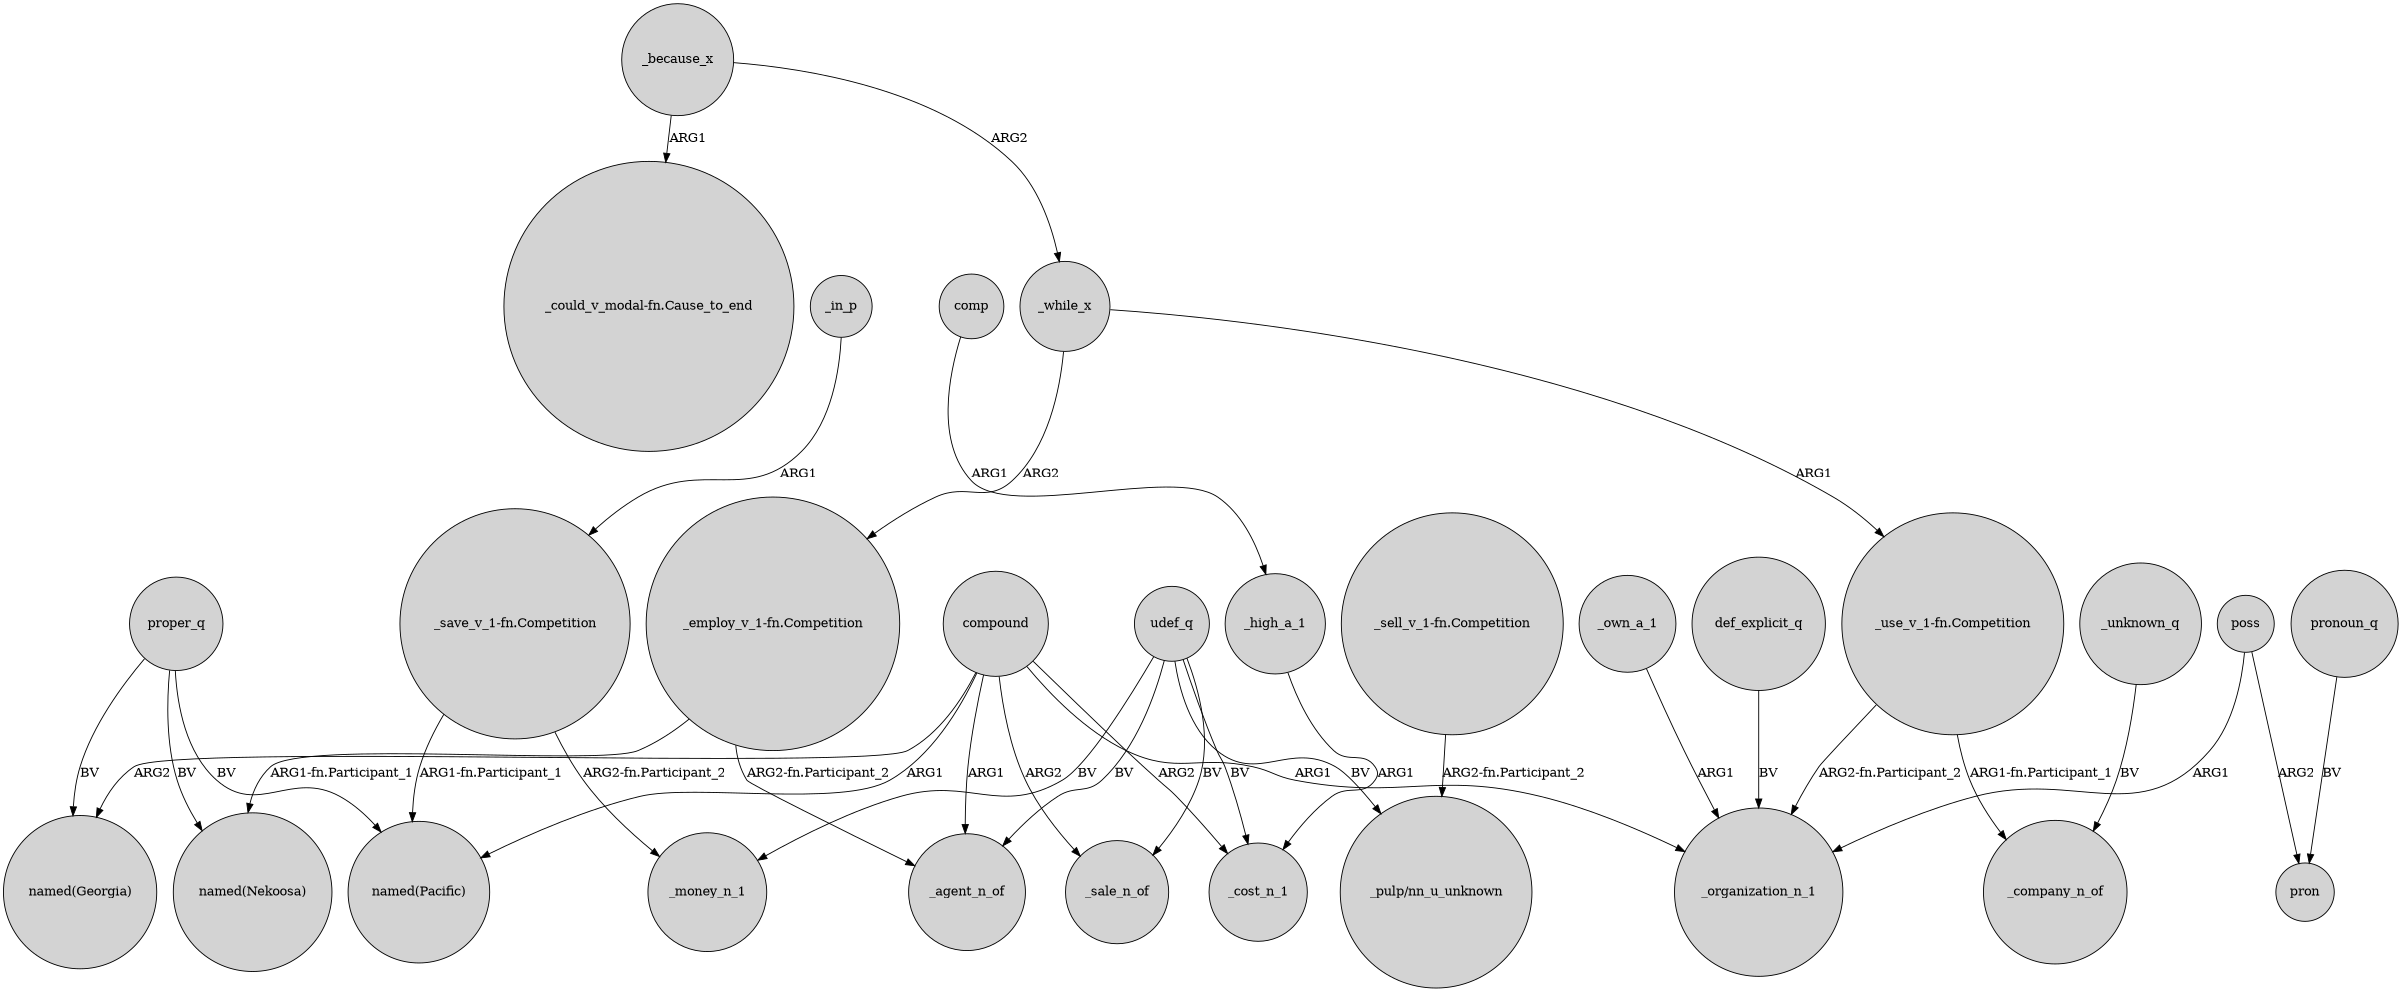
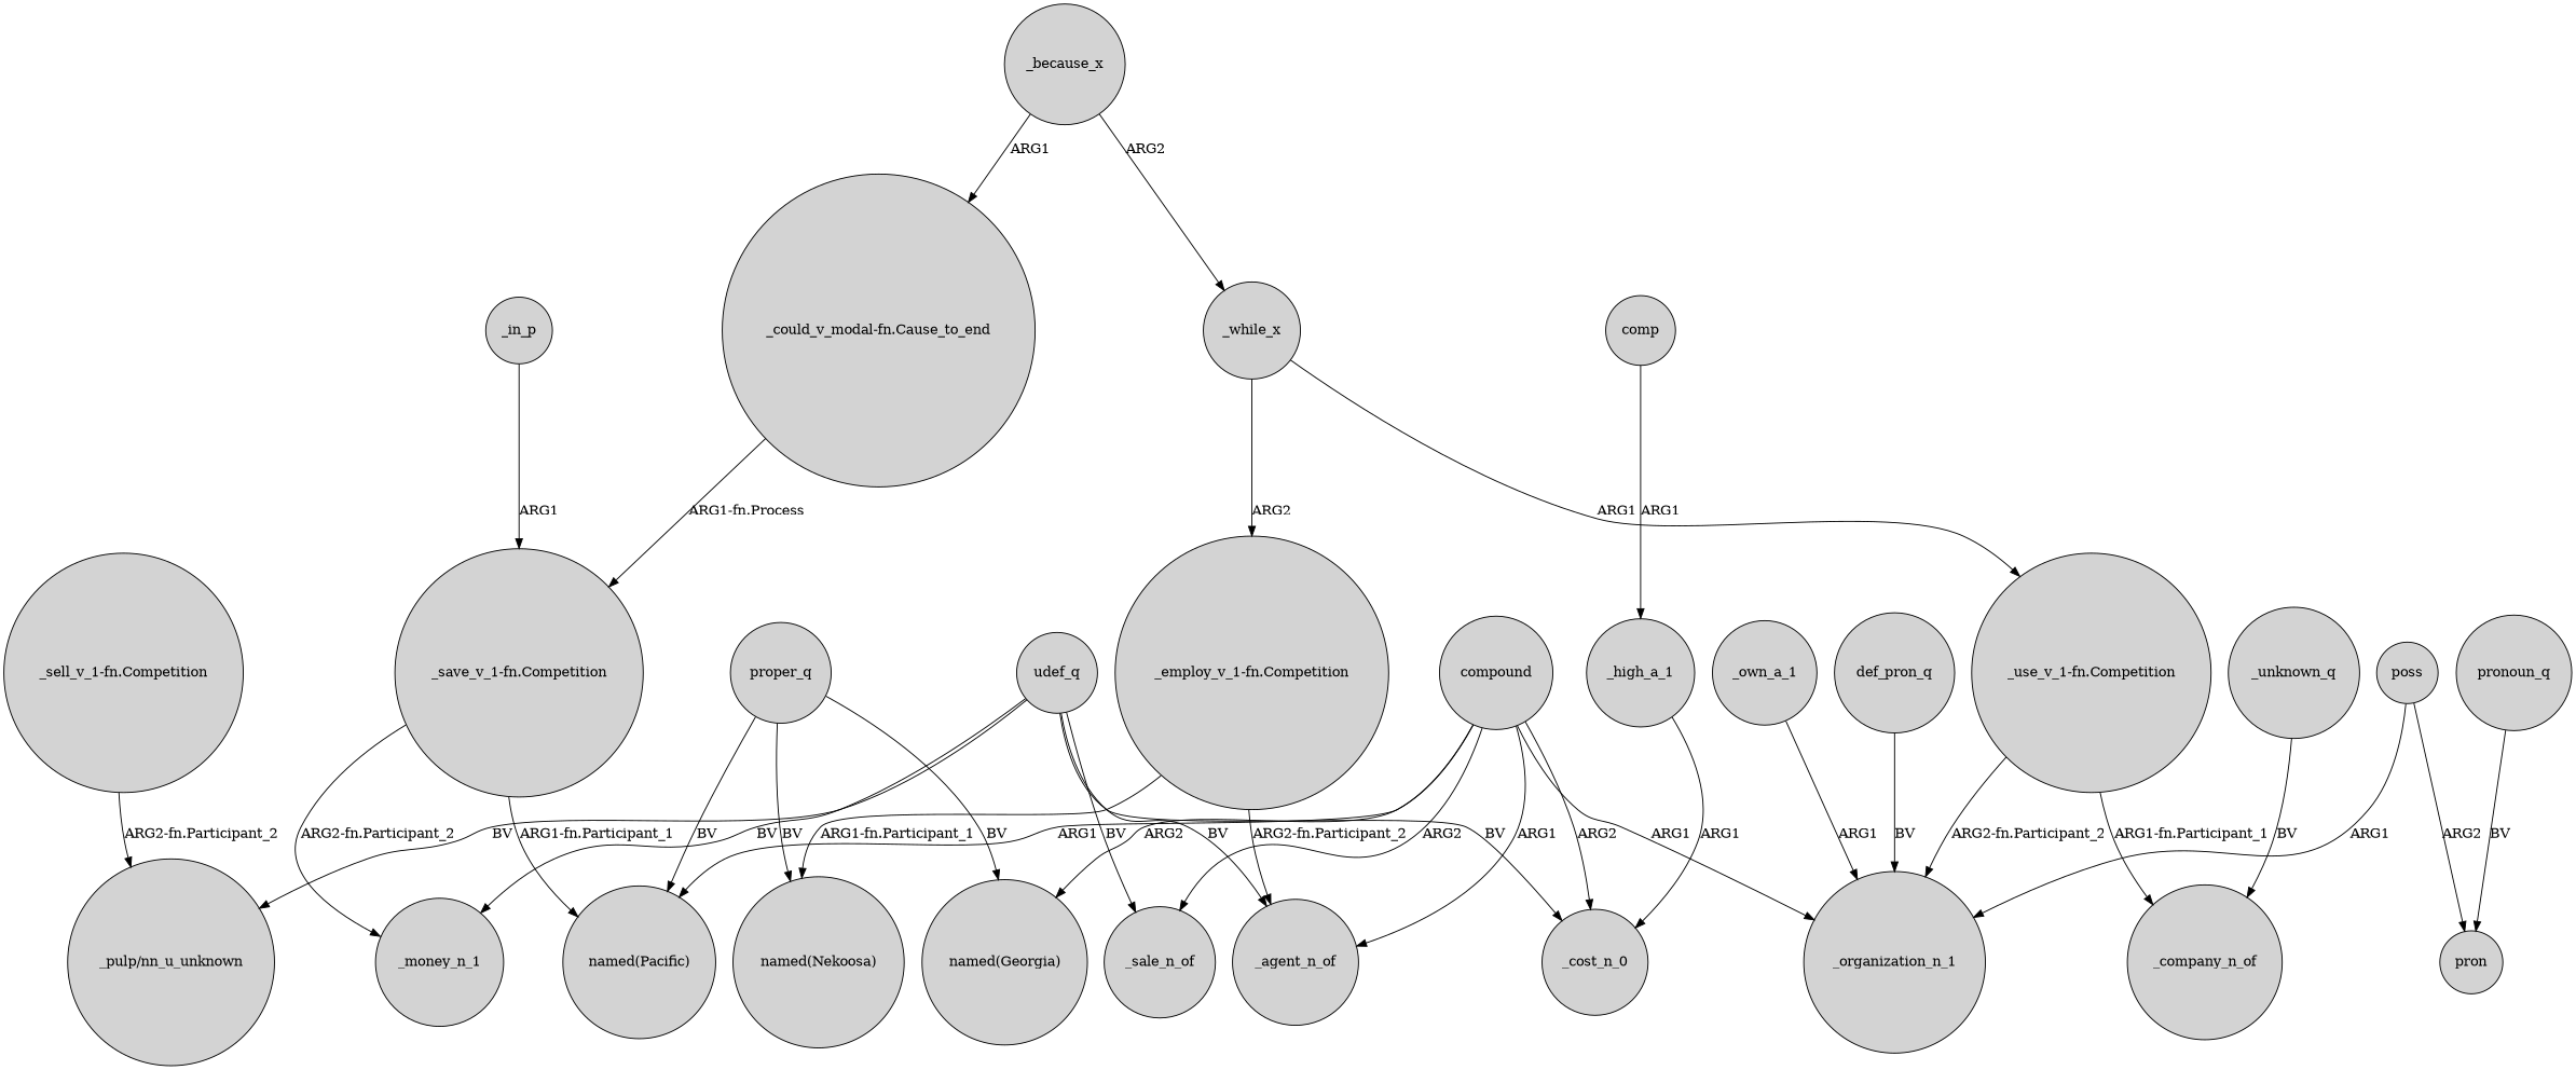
  digraph {
    node [shape=circle style=filled]
    proper_q
    "named(Georgia)"
    "named(Nekoosa)"
    "named(Pacific)"
    "_sell_v_1-fn.Competition"
    "_pulp/nn_u_unknown"
    "_employ_v_1-fn.Competition"
    _agent_n_of
    _because_x
    "_could_v_modal-fn.Cause_to_end"
    _while_x
    "_save_v_1-fn.Competition"
    "_use_v_1-fn.Competition"
    _money_n_1
    compound
-   _cost_n_1
+   _cost_n_1 [label=_cost_n_0]
    _organization_n_1
    _sale_n_of
    _company_n_of
    udef_q
    _own_a_1
    pronoun_q
    pron
    _high_a_1
    poss
    comp
    _in_p
-   def_explicit_q
+   def_explicit_q [label=def_pron_q]
    n29 [label=_unknown_q]
    proper_q -> "named(Georgia)" [label=BV]
    proper_q -> "named(Nekoosa)" [label=BV]
    proper_q -> "named(Pacific)" [label=BV]
    "_sell_v_1-fn.Competition" -> "_pulp/nn_u_unknown" [label="ARG2-fn.Participant_2"]
    "_employ_v_1-fn.Competition" -> "named(Nekoosa)" [label="ARG1-fn.Participant_1"]
    "_employ_v_1-fn.Competition" -> _agent_n_of [label="ARG2-fn.Participant_2"]
    _because_x -> "_could_v_modal-fn.Cause_to_end" [label=ARG1]
    _because_x -> _while_x [label=ARG2]
+   "_could_v_modal-fn.Cause_to_end" -> "_save_v_1-fn.Competition" [label="ARG1-fn.Process"]
    _while_x -> "_employ_v_1-fn.Competition" [label=ARG2]
    _while_x -> "_use_v_1-fn.Competition" [label=ARG1]
    "_save_v_1-fn.Competition" -> "named(Pacific)" [label="ARG1-fn.Participant_1"]
    "_save_v_1-fn.Competition" -> _money_n_1 [label="ARG2-fn.Participant_2"]
    "_use_v_1-fn.Competition" -> _organization_n_1 [label="ARG2-fn.Participant_2"]
    "_use_v_1-fn.Competition" -> _company_n_of [label="ARG1-fn.Participant_1"]
    compound -> "named(Georgia)" [label=ARG2]
    compound -> "named(Pacific)" [label=ARG1]
    compound -> _agent_n_of [label=ARG1]
    compound -> _cost_n_1 [label=ARG2]
    compound -> _organization_n_1 [label=ARG1]
    compound -> _sale_n_of [label=ARG2]
    udef_q -> "_pulp/nn_u_unknown" [label=BV]
    udef_q -> _agent_n_of [label=BV]
    udef_q -> _money_n_1 [label=BV]
    udef_q -> _cost_n_1 [label=BV]
    udef_q -> _sale_n_of [label=BV]
    _own_a_1 -> _organization_n_1 [label=ARG1]
    pronoun_q -> pron [label=BV]
    _high_a_1 -> _cost_n_1 [label=ARG1]
    poss -> _organization_n_1 [label=ARG1]
    poss -> pron [label=ARG2]
    comp -> _high_a_1 [label=ARG1]
    _in_p -> "_save_v_1-fn.Competition" [label=ARG1]
    def_explicit_q -> _organization_n_1 [label=BV]
    n29 -> _company_n_of [label=BV]
  }
